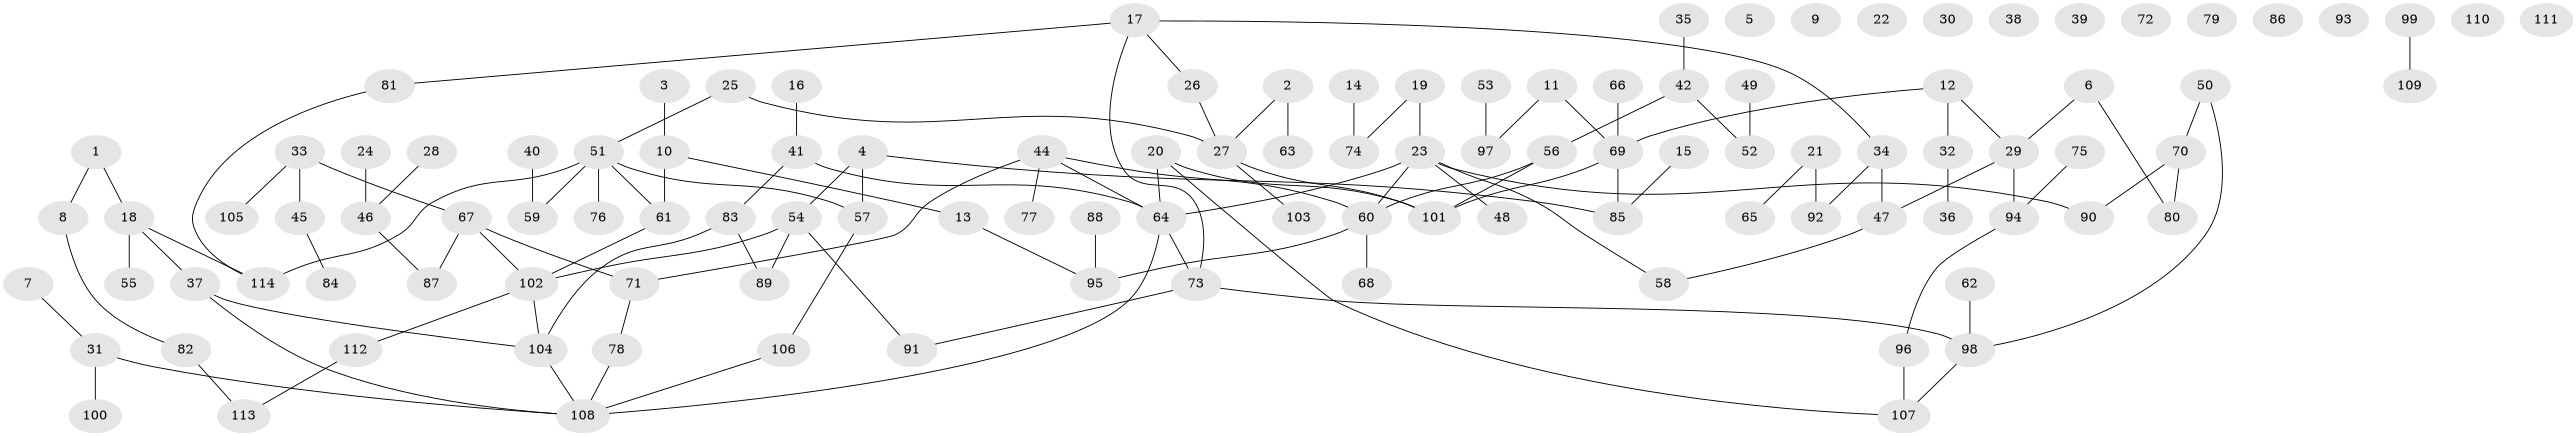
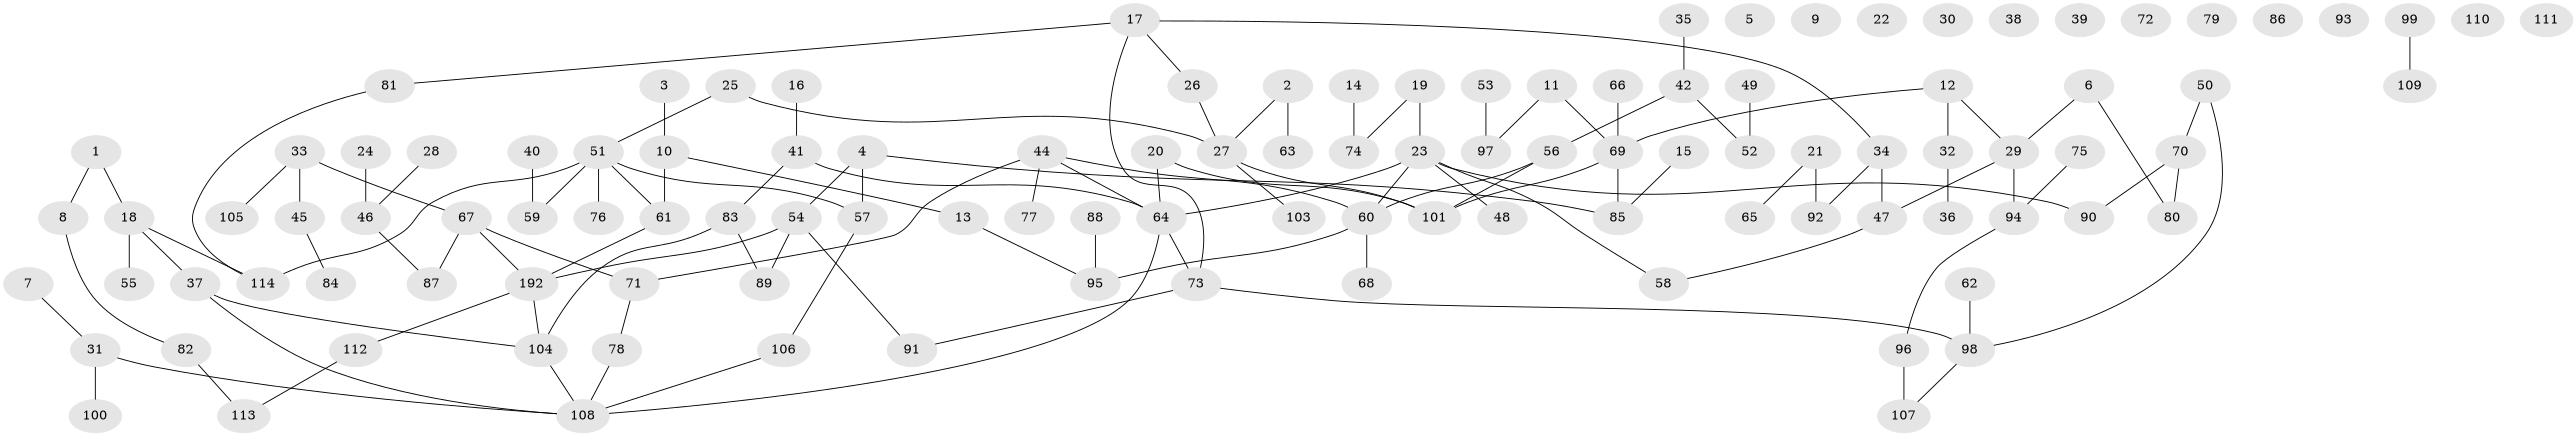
  graph {
    node [color=gray90 style=filled]
    1
    8
    18
    82
    114
    37
    55
    2
    27
    63
    101
    103
    3
    10
    13
    61
    4
    54
    57
    85
-   102
+   102 [label=192]
    89
    91
    106
    5
    6
    29
    80
    47
    94
    7
    31
    100
    108
    113
    9
    95
    11
    69
    97
    12
    32
    36
    14
    74
    15
    16
    41
    64
    83
    17
    26
    34
    73
    81
    92
    98
    104
    19
    23
    48
    58
    60
    90
    20
    107
    21
    65
    22
    68
    24
    46
    87
    25
    51
    59
    76
    28
    96
    30
    33
    45
    67
    105
    84
    71
    35
    42
    52
    56
    38
    39
    40
    112
    44
    77
    78
    49
    50
    70
    53
    62
    66
    72
    75
    79
    86
    88
    93
    99
    109
    110
    111
    1 -- 8
    1 -- 18
    8 -- 82
    18 -- 114
    18 -- 37
    18 -- 55
    82 -- 113
    37 -- 108
    37 -- 104
    2 -- 27
    2 -- 63
    27 -- 101
    27 -- 103
    3 -- 10
    10 -- 13
    10 -- 61
    13 -- 95
    61 -- 102
    4 -- 54
    4 -- 57
    4 -- 85
    54 -- 102
    54 -- 89
    54 -- 91
    57 -- 106
    102 -- 104
    102 -- 112
    106 -- 108
    6 -- 29
    6 -- 80
    29 -- 47
    29 -- 94
    47 -- 58
    94 -- 96
    7 -- 31
    31 -- 100
    31 -- 108
    11 -- 69
    11 -- 97
    69 -- 101
    69 -- 85
    12 -- 29
    12 -- 69
    12 -- 32
    32 -- 36
    14 -- 74
    15 -- 85
    16 -- 41
    41 -- 64
    41 -- 83
    64 -- 108
    64 -- 73
    83 -- 89
    83 -- 104
    17 -- 26
    17 -- 34
    17 -- 73
    17 -- 81
    26 -- 27
    34 -- 47
    34 -- 92
    73 -- 91
    73 -- 98
    81 -- 114
    98 -- 107
    104 -- 108
    19 -- 74
    19 -- 23
    23 -- 64
    23 -- 48
    23 -- 58
    23 -- 60
    23 -- 90
    60 -- 95
    60 -- 68
    20 -- 101
    20 -- 64
-   20 -- 107
    21 -- 92
    21 -- 65
    24 -- 46
    46 -- 87
    25 -- 27
    25 -- 51
    51 -- 114
    51 -- 61
    51 -- 57
    51 -- 59
    51 -- 76
    28 -- 46
    96 -- 107
    33 -- 45
    33 -- 67
    33 -- 105
    45 -- 84
    67 -- 102
    67 -- 87
    67 -- 71
    71 -- 78
    35 -- 42
    42 -- 52
    42 -- 56
    56 -- 101
    56 -- 60
    40 -- 59
    112 -- 113
    44 -- 64
    44 -- 60
    44 -- 71
    44 -- 77
    78 -- 108
    49 -- 52
    50 -- 98
    50 -- 70
    70 -- 80
    70 -- 90
    53 -- 97
    62 -- 98
    66 -- 69
    75 -- 94
    88 -- 95
    99 -- 109
  }
